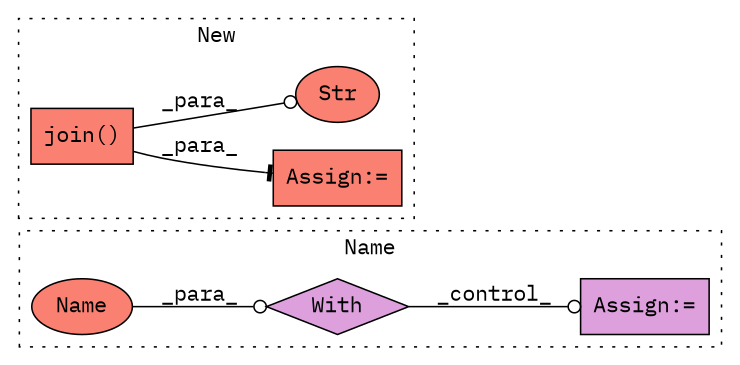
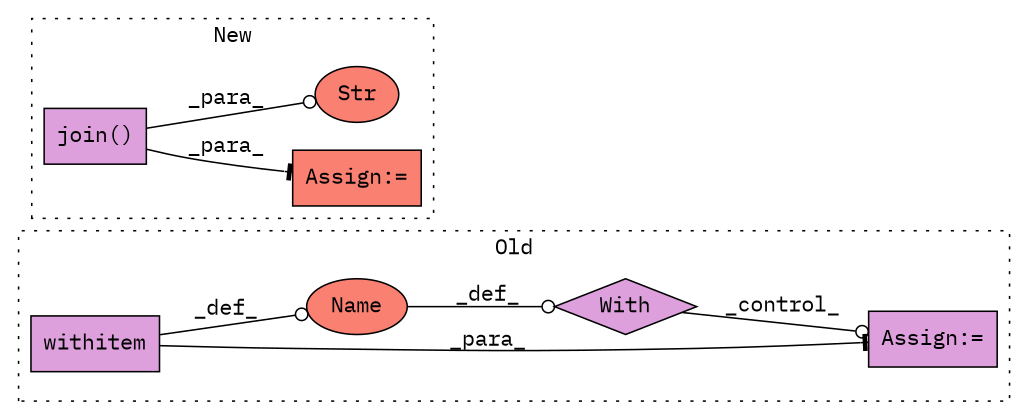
  digraph {
    fontname="IBM Plex Mono"
    rankdir=LR
    node [a=68 fillcolor=salmon fontname="IBM Plex Mono" l=3 shape=box style=filled]
    edge [arrowhead=odot fontname="IBM Plex Mono"]
    n1 [a=39 fillcolor=plum l="5,54" label=With s="1667,1680" shape=diamond]
+   n2 [a=49 fillcolor=plum l=8 label=withitem s=1672]
    n3 [fillcolor=plum label="Assign:=" s=1739]
    n4 [a=87 l=6 label=Name s=1714 shape=ellipse]
-   n5 [a=75 l="13,1" label="join()" s="1719,1767"]
+   n5 [a=75 fillcolor=plum l="13,1" label="join()" s="1719,1767"]
    n6 [label="Assign:=" s=1716]
    n7 [a=66 l=12 label=Str s=1755 shape=ellipse]
    subgraph cluster_1 {
-     label=Name
+     label=Old
      style=dotted
      n1
+     n2
      n3
      n4
    }
    subgraph cluster_2 {
      label=New
      style=dotted
      n5
      n6
      n7
    }
    n1 -> n3 [label=_control_]
-   n4 -> n1 [label=_para_]
+   n2 -> n3 [arrowhead=tee label=_para_]
+   n2 -> n4 [label=_def_]
+   n4 -> n1 [label=_def_]
    n5 -> n6 [arrowhead=tee label=_para_]
    n5 -> n7 [label=_para_]
  }
